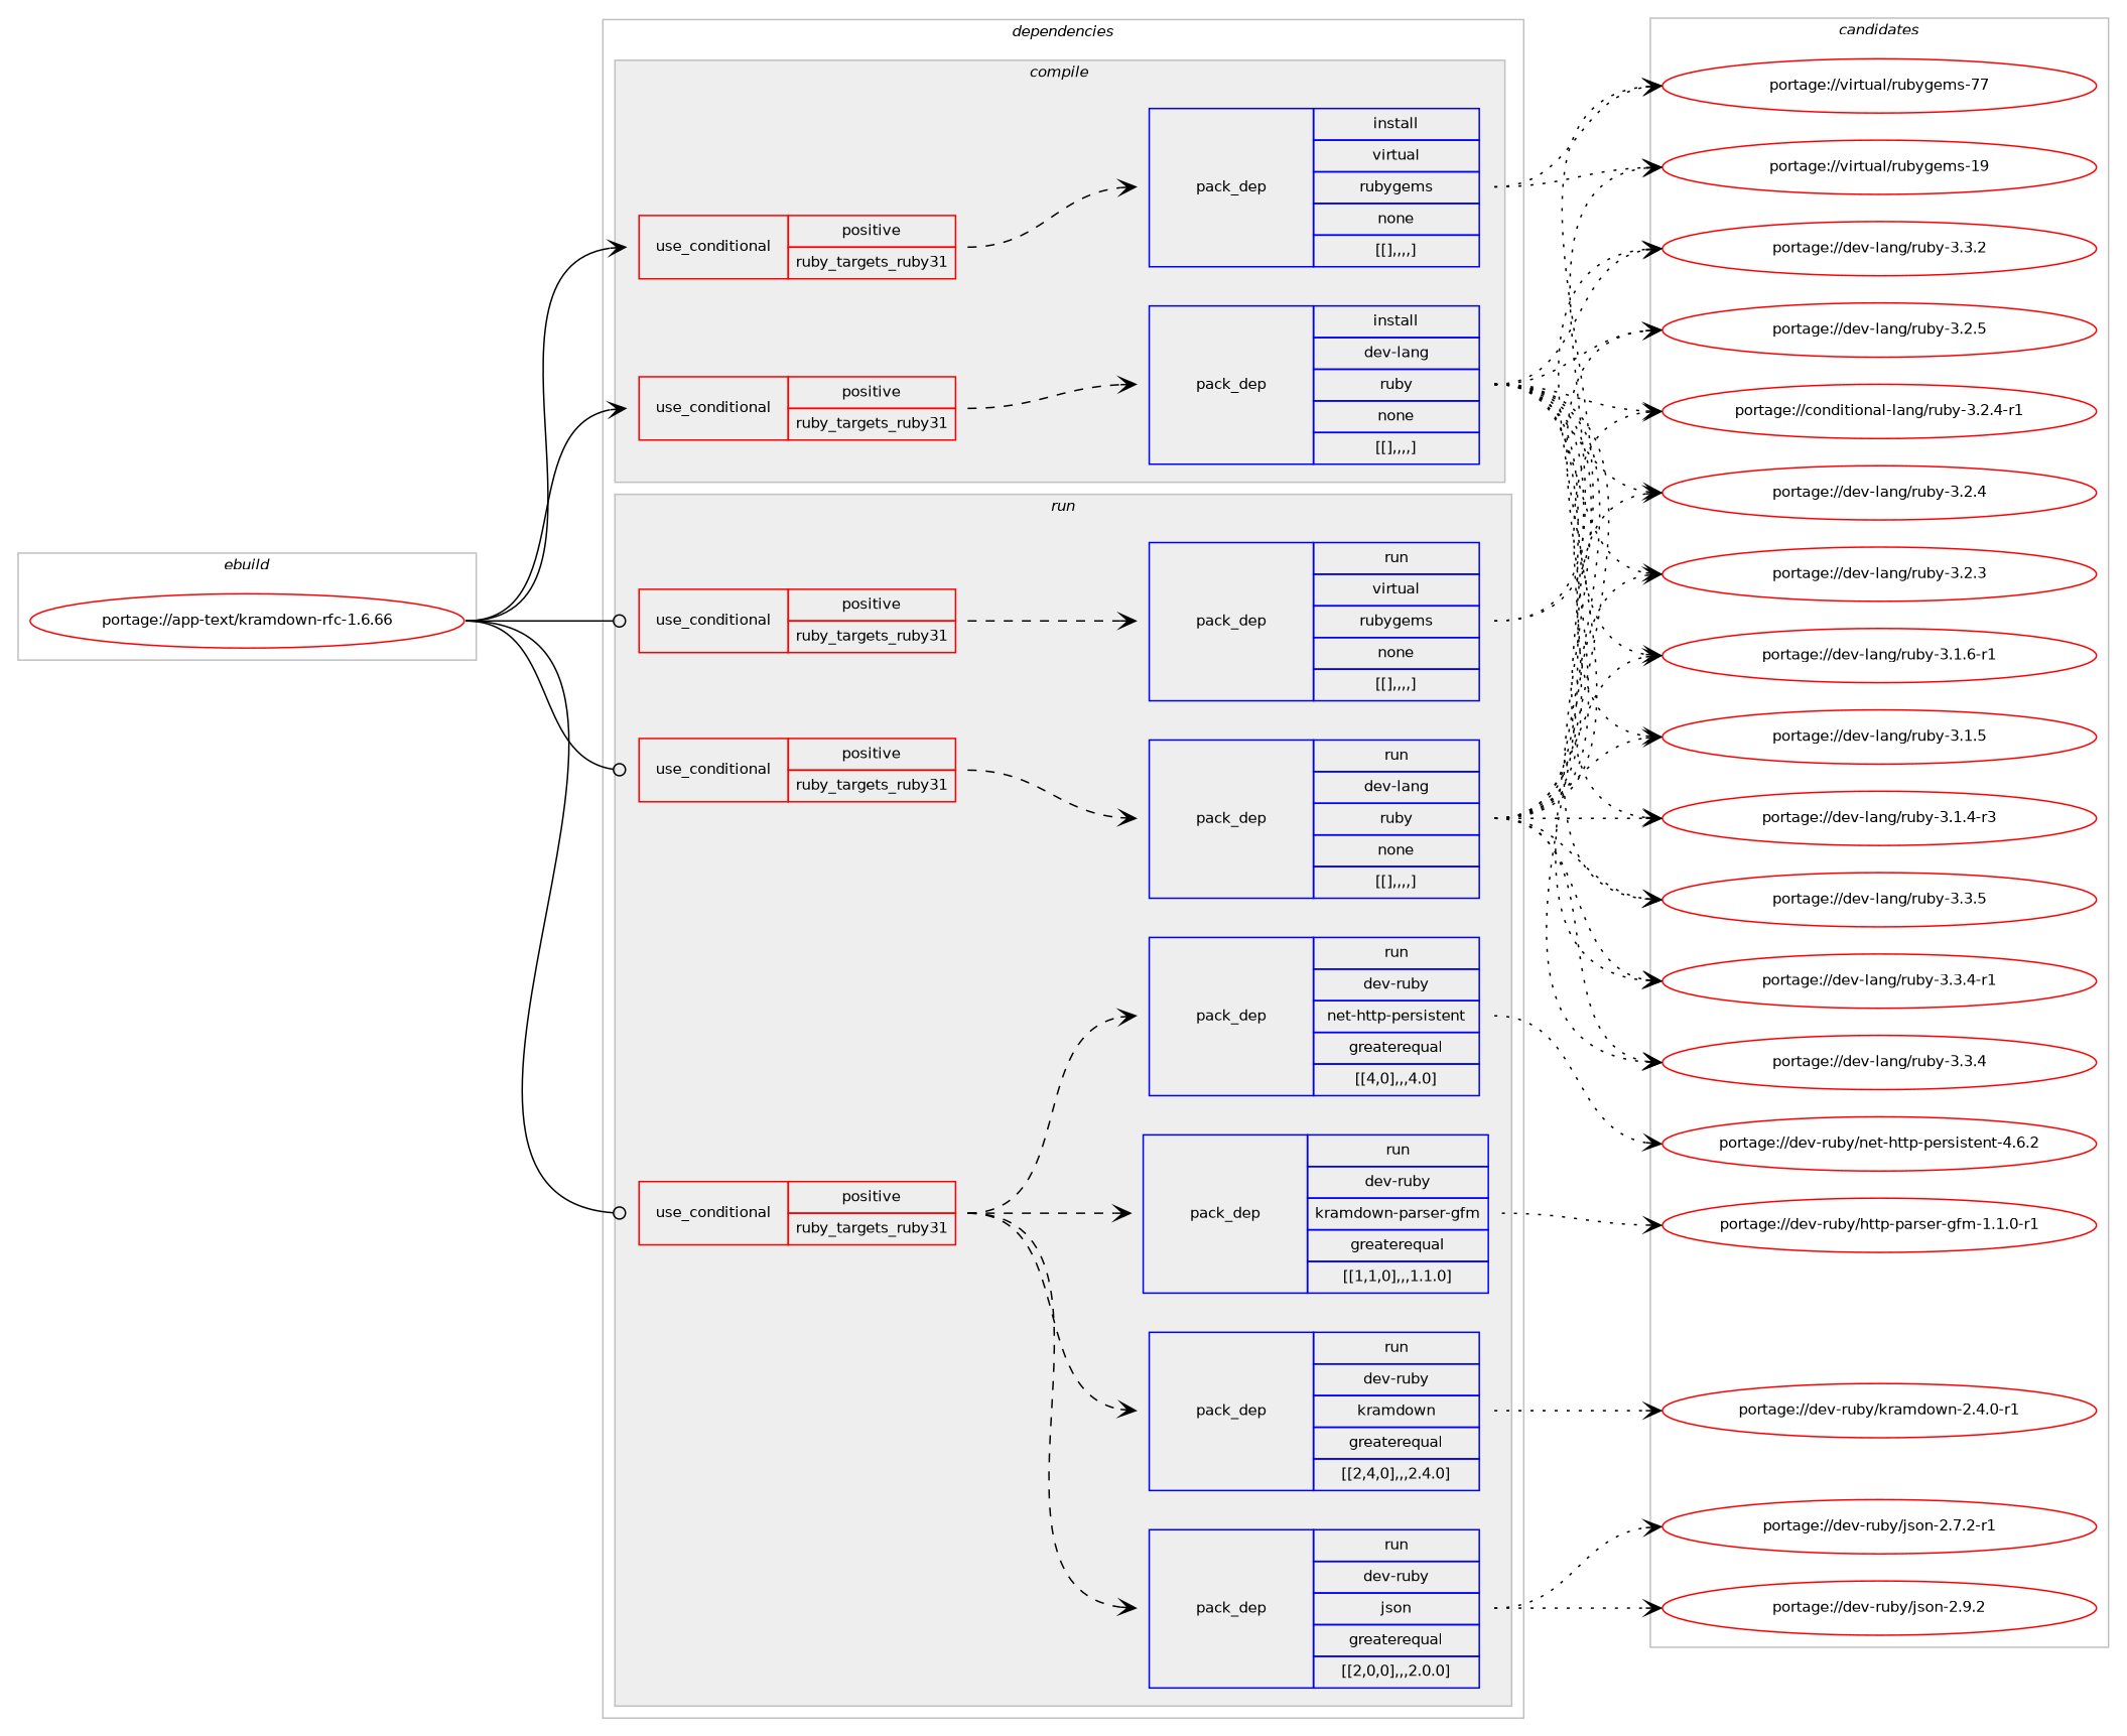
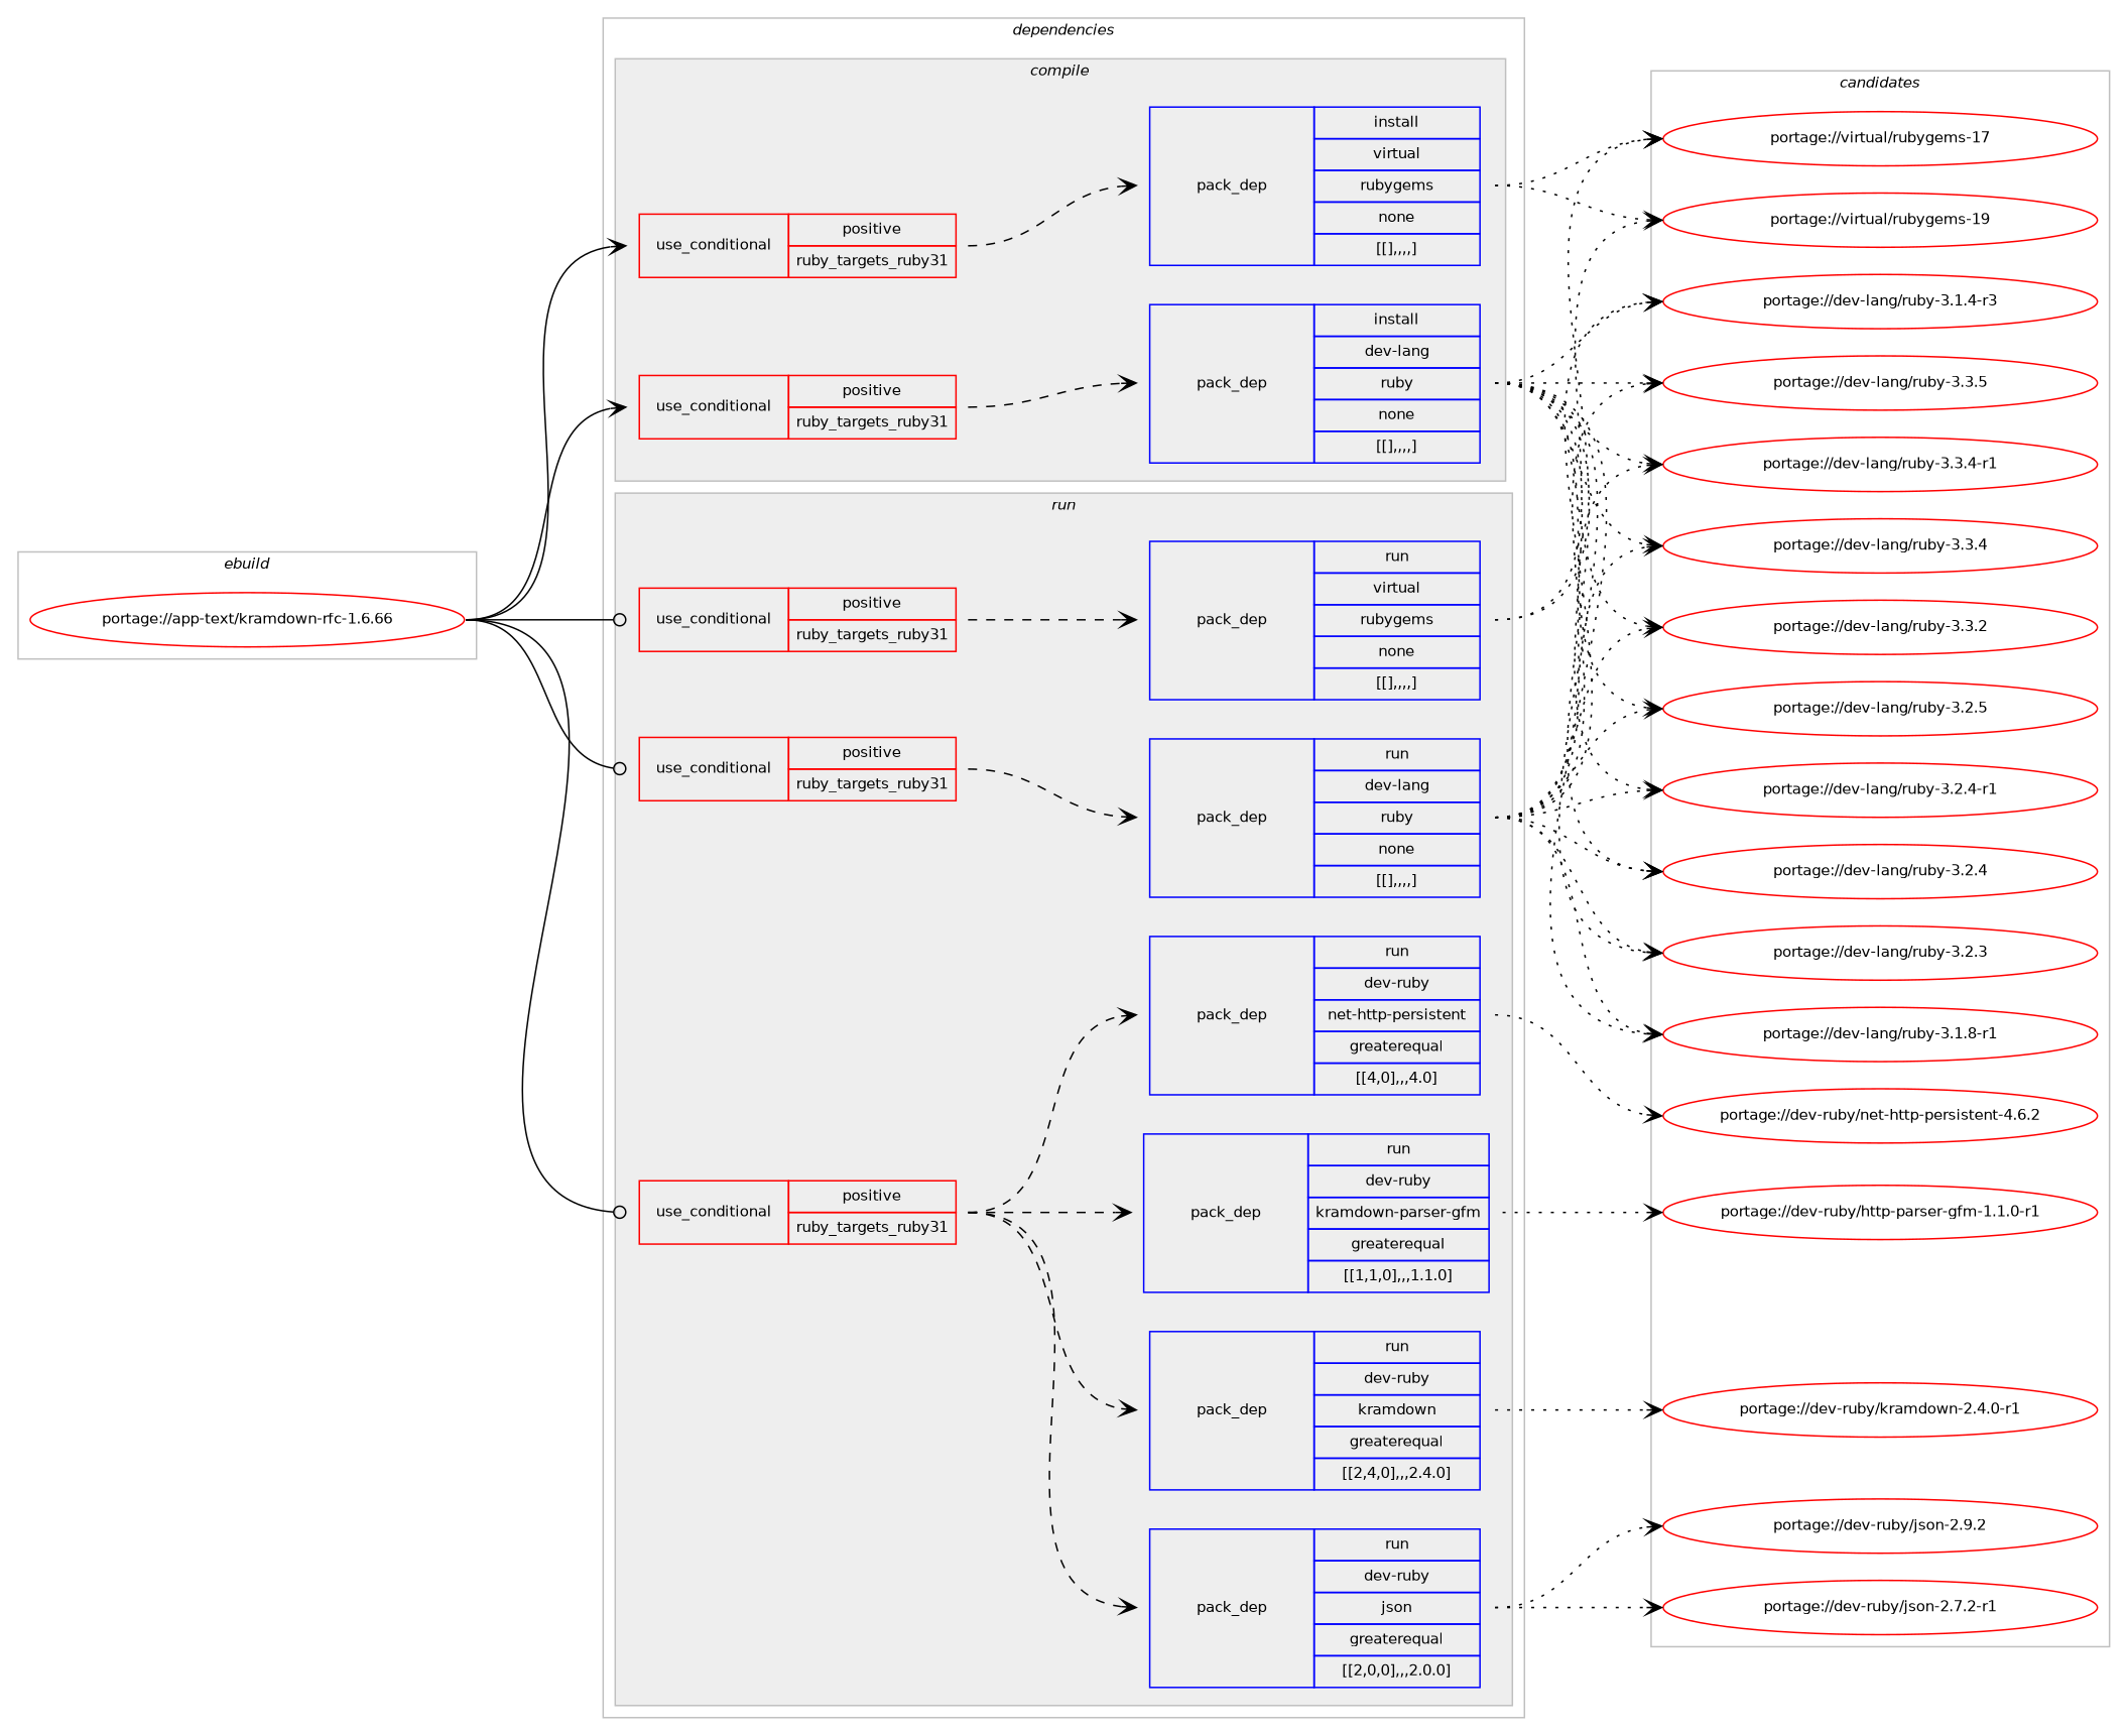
  digraph {
    compound=true
    concentrate=true
    fontname=Helvetica
    fontsize=10
    newrank=true
    rankdir=LR
    ranksep=1.5
    node [color=red fontname=Helvetica fontsize=10]
    edge [arrowhead=vee headport=w style=dotted tailport=e weight=100]
    n1 [label="portage://app-text/kramdown-rfc-1.6.66" width=4]
    n2 [color=blue label=<<TABLE BORDER="0" CELLBORDER="1" CELLSPACING="0" CELLPADDING="4" WIDTH="220"><TR><TD ROWSPAN="6" CELLPADDING="30">pack_dep</TD></TR><TR><TD WIDTH="110">install</TD></TR><TR><TD>dev-lang</TD></TR><TR><TD>ruby</TD></TR><TR><TD>none</TD></TR><TR><TD>[[],,,,]</TD></TR></TABLE>> shape=none]
    n3 [label=<<TABLE BORDER="0" CELLBORDER="1" CELLSPACING="0" CELLPADDING="4"><TR><TD ROWSPAN="3" CELLPADDING="10">use_conditional</TD></TR><TR><TD>positive</TD></TR><TR><TD>ruby_targets_ruby31</TD></TR></TABLE>> shape=none]
    n4 [color=blue label=<<TABLE BORDER="0" CELLBORDER="1" CELLSPACING="0" CELLPADDING="4" WIDTH="220"><TR><TD ROWSPAN="6" CELLPADDING="30">pack_dep</TD></TR><TR><TD WIDTH="110">install</TD></TR><TR><TD>virtual</TD></TR><TR><TD>rubygems</TD></TR><TR><TD>none</TD></TR><TR><TD>[[],,,,]</TD></TR></TABLE>> shape=none]
    n5 [label=<<TABLE BORDER="0" CELLBORDER="1" CELLSPACING="0" CELLPADDING="4"><TR><TD ROWSPAN="3" CELLPADDING="10">use_conditional</TD></TR><TR><TD>positive</TD></TR><TR><TD>ruby_targets_ruby31</TD></TR></TABLE>> shape=none]
    n6 [color=blue label=<<TABLE BORDER="0" CELLBORDER="1" CELLSPACING="0" CELLPADDING="4" WIDTH="220"><TR><TD ROWSPAN="6" CELLPADDING="30">pack_dep</TD></TR><TR><TD WIDTH="110">run</TD></TR><TR><TD>dev-lang</TD></TR><TR><TD>ruby</TD></TR><TR><TD>none</TD></TR><TR><TD>[[],,,,]</TD></TR></TABLE>> shape=none]
    n7 [label=<<TABLE BORDER="0" CELLBORDER="1" CELLSPACING="0" CELLPADDING="4"><TR><TD ROWSPAN="3" CELLPADDING="10">use_conditional</TD></TR><TR><TD>positive</TD></TR><TR><TD>ruby_targets_ruby31</TD></TR></TABLE>> shape=none]
    n8 [color=blue label=<<TABLE BORDER="0" CELLBORDER="1" CELLSPACING="0" CELLPADDING="4" WIDTH="220"><TR><TD ROWSPAN="6" CELLPADDING="30">pack_dep</TD></TR><TR><TD WIDTH="110">run</TD></TR><TR><TD>dev-ruby</TD></TR><TR><TD>json</TD></TR><TR><TD>greaterequal</TD></TR><TR><TD>[[2,0,0],,,2.0.0]</TD></TR></TABLE>> shape=none]
    n9 [color=blue label=<<TABLE BORDER="0" CELLBORDER="1" CELLSPACING="0" CELLPADDING="4" WIDTH="220"><TR><TD ROWSPAN="6" CELLPADDING="30">pack_dep</TD></TR><TR><TD WIDTH="110">run</TD></TR><TR><TD>dev-ruby</TD></TR><TR><TD>kramdown</TD></TR><TR><TD>greaterequal</TD></TR><TR><TD>[[2,4,0],,,2.4.0]</TD></TR></TABLE>> shape=none]
    n10 [color=blue label=<<TABLE BORDER="0" CELLBORDER="1" CELLSPACING="0" CELLPADDING="4" WIDTH="220"><TR><TD ROWSPAN="6" CELLPADDING="30">pack_dep</TD></TR><TR><TD WIDTH="110">run</TD></TR><TR><TD>dev-ruby</TD></TR><TR><TD>kramdown-parser-gfm</TD></TR><TR><TD>greaterequal</TD></TR><TR><TD>[[1,1,0],,,1.1.0]</TD></TR></TABLE>> shape=none]
    n11 [color=blue label=<<TABLE BORDER="0" CELLBORDER="1" CELLSPACING="0" CELLPADDING="4" WIDTH="220"><TR><TD ROWSPAN="6" CELLPADDING="30">pack_dep</TD></TR><TR><TD WIDTH="110">run</TD></TR><TR><TD>dev-ruby</TD></TR><TR><TD>net-http-persistent</TD></TR><TR><TD>greaterequal</TD></TR><TR><TD>[[4,0],,,4.0]</TD></TR></TABLE>> shape=none]
    n12 [label=<<TABLE BORDER="0" CELLBORDER="1" CELLSPACING="0" CELLPADDING="4"><TR><TD ROWSPAN="3" CELLPADDING="10">use_conditional</TD></TR><TR><TD>positive</TD></TR><TR><TD>ruby_targets_ruby31</TD></TR></TABLE>> shape=none]
    n13 [color=blue label=<<TABLE BORDER="0" CELLBORDER="1" CELLSPACING="0" CELLPADDING="4" WIDTH="220"><TR><TD ROWSPAN="6" CELLPADDING="30">pack_dep</TD></TR><TR><TD WIDTH="110">run</TD></TR><TR><TD>virtual</TD></TR><TR><TD>rubygems</TD></TR><TR><TD>none</TD></TR><TR><TD>[[],,,,]</TD></TR></TABLE>> shape=none]
    n14 [label=<<TABLE BORDER="0" CELLBORDER="1" CELLSPACING="0" CELLPADDING="4"><TR><TD ROWSPAN="3" CELLPADDING="10">use_conditional</TD></TR><TR><TD>positive</TD></TR><TR><TD>ruby_targets_ruby31</TD></TR></TABLE>> shape=none]
    n15 [label="portage://dev-lang/ruby-3.3.5" width=4]
    n16 [label="portage://dev-lang/ruby-3.3.4-r1" width=4]
    n17 [label="portage://dev-lang/ruby-3.3.4" width=4]
    n18 [label="portage://dev-lang/ruby-3.3.2" width=4]
    n19 [label="portage://dev-lang/ruby-3.2.5" width=4]
-   n20 [label="portage://conditional-lang/ruby-3.2.4-r1" width=4]
+   n20 [label="portage://dev-lang/ruby-3.2.4-r1" width=4]
    n21 [label="portage://dev-lang/ruby-3.2.4" width=4]
    n22 [label="portage://dev-lang/ruby-3.2.3" width=4]
-   n23 [label="portage://dev-lang/ruby-3.1.6-r1" width=4]
-   n24 [label="portage://dev-lang/ruby-3.1.5" width=4]
+   n23 [label="portage://dev-lang/ruby-3.1.8-r1" width=4]
    n25 [label="portage://dev-lang/ruby-3.1.4-r3" width=4]
    n26 [label="portage://virtual/rubygems-19" width=4]
-   n27 [label="portage://virtual/rubygems-77" width=4]
+   n27 [label="portage://virtual/rubygems-17" width=4]
    n28 [label="portage://dev-ruby/json-2.7.2-r1" width=4]
    n29 [label="portage://dev-ruby/json-2.9.2" width=4]
    n30 [label="portage://dev-ruby/kramdown-2.4.0-r1" width=4]
    n31 [label="portage://dev-ruby/http-parser-gfm-1.1.0-r1" width=4]
    n32 [label="portage://dev-ruby/net-http-persistent-4.6.2" width=4]
    subgraph cluster_1 {
      color=gray
      label=<<i>ebuild</i>>
      n1
    }
    subgraph cluster_2 {
      color=gray
      label=<<i>dependencies</i>>
      subgraph cluster_3 {
        color=gray
        fillcolor="#eeeeee"
        label=<<i>compile</i>>
        style=filled
        subgraph sub_4 {
          color=gray
          fillcolor="#eeeeee"
          label=<<i>compile</i>>
          style=filled
          n3
          subgraph sub_5 {
            color=gray
            fillcolor="#eeeeee"
            label=<<i>compile</i>>
            style=filled
            n2
          }
        }
        subgraph sub_6 {
          color=gray
          fillcolor="#eeeeee"
          label=<<i>compile</i>>
          style=filled
          n5
          subgraph sub_7 {
            color=gray
            fillcolor="#eeeeee"
            label=<<i>compile</i>>
            style=filled
            n4
          }
        }
      }
      subgraph cluster_8 {
        color=gray
        fillcolor="#eeeeee"
        label=<<i>compile and run</i>>
        style=filled
      }
      subgraph cluster_9 {
        color=gray
        fillcolor="#eeeeee"
        label=<<i>run</i>>
        style=filled
        subgraph sub_10 {
          color=gray
          fillcolor="#eeeeee"
          label=<<i>run</i>>
          style=filled
          n7
          subgraph sub_11 {
            color=gray
            fillcolor="#eeeeee"
            label=<<i>run</i>>
            style=filled
            n6
          }
        }
        subgraph sub_12 {
          color=gray
          fillcolor="#eeeeee"
          label=<<i>run</i>>
          style=filled
          n12
          subgraph sub_13 {
            color=gray
            fillcolor="#eeeeee"
            label=<<i>run</i>>
            style=filled
            n8
          }
          subgraph sub_14 {
            color=gray
            fillcolor="#eeeeee"
            label=<<i>run</i>>
            style=filled
            n9
          }
          subgraph sub_15 {
            color=gray
            fillcolor="#eeeeee"
            label=<<i>run</i>>
            style=filled
            n10
          }
          subgraph sub_16 {
            color=gray
            fillcolor="#eeeeee"
            label=<<i>run</i>>
            style=filled
            n11
          }
        }
        subgraph sub_17 {
          color=gray
          fillcolor="#eeeeee"
          label=<<i>run</i>>
          style=filled
          n14
          subgraph sub_18 {
            color=gray
            fillcolor="#eeeeee"
            label=<<i>run</i>>
            style=filled
            n13
          }
        }
      }
    }
    subgraph cluster_19 {
      color=gray
      label=<<i>candidates</i>>
      rank=same
      subgraph sub_20 {
        color=black
        label=<<i>candidates</i>>
        nodesep=1
        rank=same
        n15
        n16
        n17
        n18
        n19
        n20
        n21
        n22
        n23
-       n24
        n25
      }
      subgraph sub_21 {
        color=black
        label=<<i>candidates</i>>
        nodesep=1
        rank=same
        n26
        n27
      }
      subgraph sub_22 {
        color=black
        label=<<i>candidates</i>>
        nodesep=1
        rank=same
        n15
        n16
        n17
        n18
        n19
        n20
        n21
        n22
        n23
-       n24
        n25
      }
      subgraph sub_23 {
        color=black
        label=<<i>candidates</i>>
        nodesep=1
        rank=same
        n28
        n29
      }
      subgraph sub_24 {
        color=black
        label=<<i>candidates</i>>
        nodesep=1
        rank=same
        n30
      }
      subgraph sub_25 {
        color=black
        label=<<i>candidates</i>>
        nodesep=1
        rank=same
        n31
      }
      subgraph sub_26 {
        color=black
        label=<<i>candidates</i>>
        nodesep=1
        rank=same
        n32
      }
      subgraph sub_27 {
        color=black
        label=<<i>candidates</i>>
        nodesep=1
        rank=same
        n26
        n27
      }
    }
    n1 -> n3 [style=solid weight=20]
    n1 -> n5 [style=solid weight=20]
    n1 -> n7 [arrowhead=odot style=solid weight=20]
    n1 -> n12 [arrowhead=odot style=solid weight=20]
    n1 -> n14 [arrowhead=odot style=solid weight=20]
    n2 -> n15
    n2 -> n16
    n2 -> n17
    n2 -> n18
    n2 -> n19
    n2 -> n20
    n2 -> n21
    n2 -> n22
    n2 -> n23
-   n2 -> n24
    n2 -> n25
    n3 -> n2 [style=dashed weight=20]
    n4 -> n26
    n4 -> n27
    n5 -> n4 [style=dashed weight=20]
    n6 -> n15
    n6 -> n16
    n6 -> n17
    n6 -> n18
    n6 -> n19
    n6 -> n20
    n6 -> n21
    n6 -> n22
    n6 -> n23
-   n6 -> n24
    n6 -> n25
    n7 -> n6 [style=dashed weight=20]
    n8 -> n28
    n8 -> n29
    n9 -> n30
    n10 -> n31
    n11 -> n32
    n12 -> n8 [style=dashed weight=20]
    n12 -> n9 [style=dashed weight=20]
    n12 -> n10 [style=dashed weight=20]
    n12 -> n11 [style=dashed weight=20]
    n13 -> n26
    n13 -> n27
    n14 -> n13 [style=dashed weight=20]
  }
